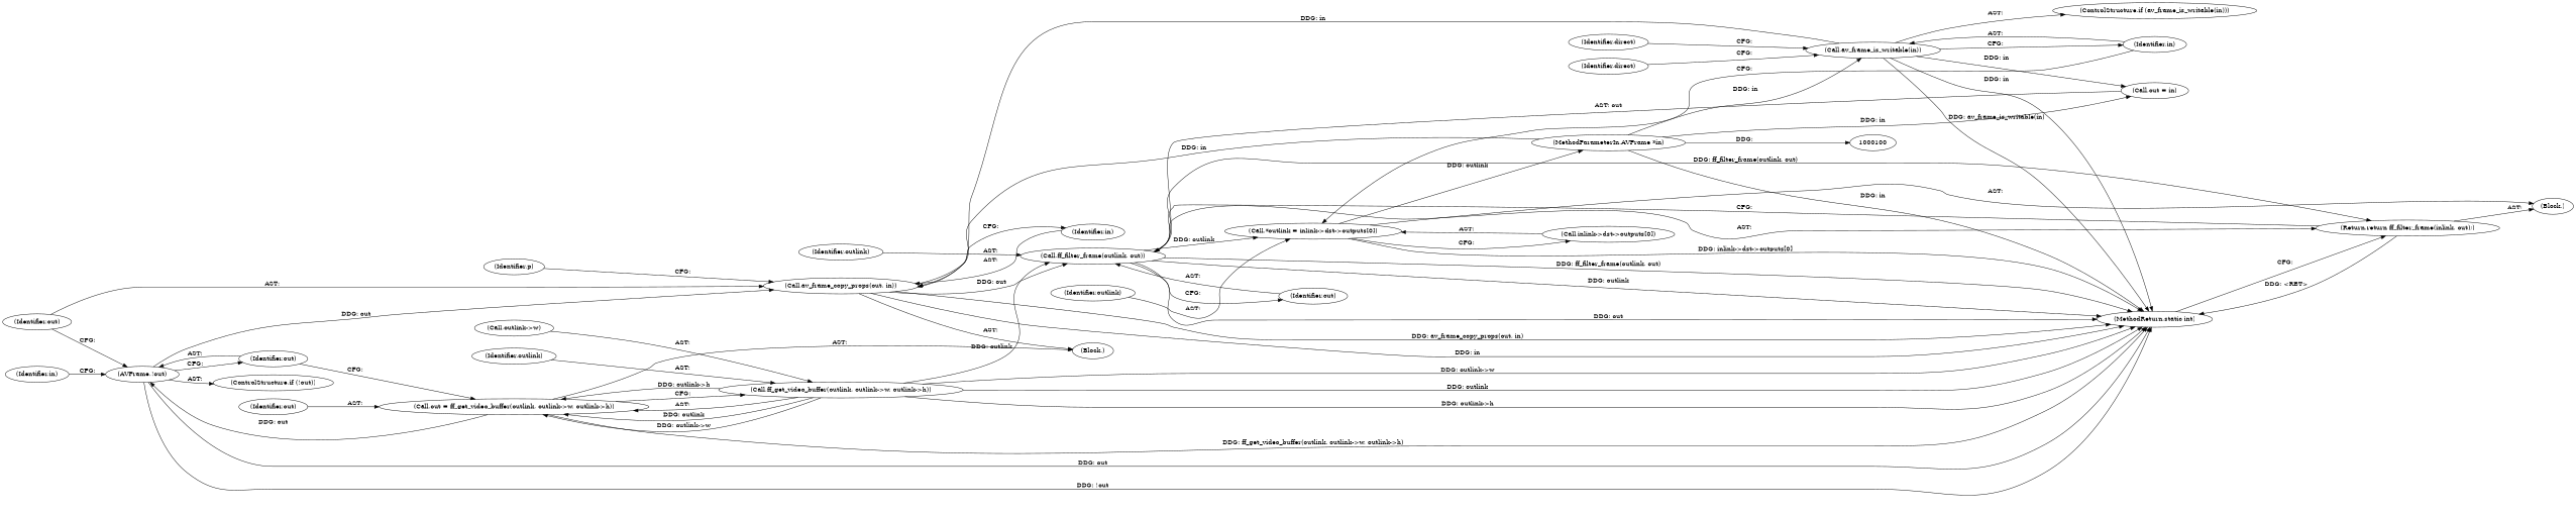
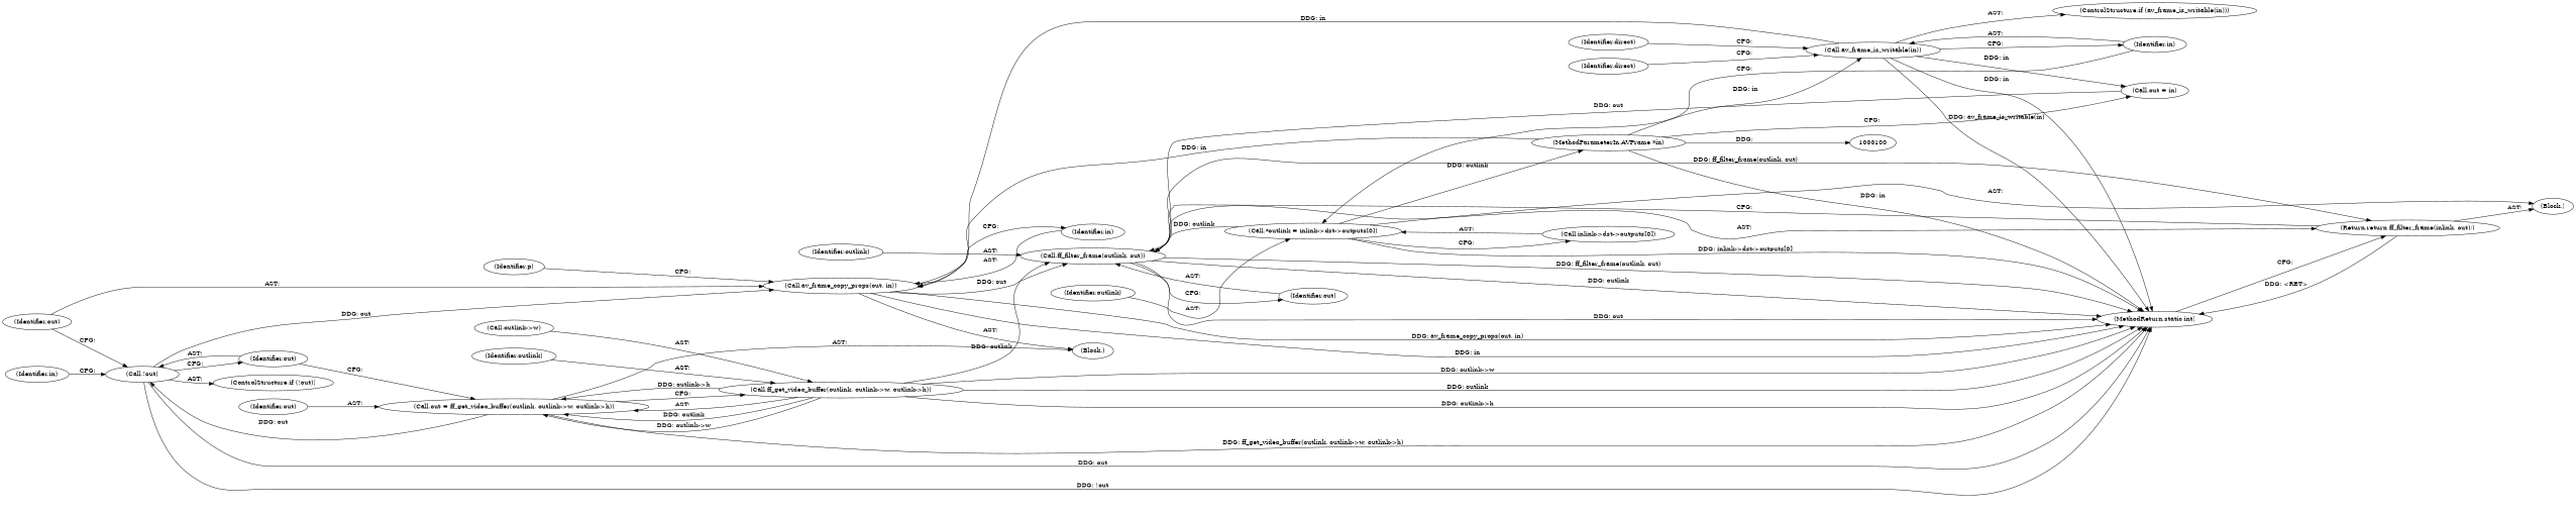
  digraph {
    rankdir=LR
    n1 [label="(Call,av_frame_copy_props(out, in))"]
    n2 [label="(Call,ff_filter_frame(outlink, out))"]
    n3 [label="(MethodReturn,static int)"]
    n4 [label="(Block,)"]
    n5 [label="(Identifier,in)"]
    n6 [label="(Return,return ff_filter_frame(inlink, out);)"]
    n7 [label="(Identifier,out)"]
-   n8 [label="(AVFrame,!out)"]
+   n8 [label="(Call,!out)"]
    n9 [label="(Identifier,out)"]
    n10 [label="(ControlStructure,if (!out))"]
    n11 [label="(Call,out = ff_get_video_buffer(outlink, outlink->w, outlink->h))"]
    n12 [label="(Call,ff_get_video_buffer(outlink, outlink->w, outlink->h))"]
    n13 [label="(Call,*outlink = inlink->dst->outputs[0])"]
    n14 [label="(Block,)"]
    n15 [label="(Call,inlink->dst->outputs[0])"]
    n16 [label="(MethodParameterIn,AVFrame *in)"]
    n17 [label="(Call,av_frame_is_writable(in))"]
    n18 [label="(ControlStructure,if (av_frame_is_writable(in)))"]
    n19 [label="(Identifier,in)"]
    n20 [label="(Call,out = in)"]
    1000100
    n22 [label="(Identifier,outlink)"]
    n23 [label="(Identifier,outlink)"]
    n24 [label="(Identifier,direct)"]
    n25 [label="(Identifier,out)"]
    n26 [label="(Identifier,p)"]
    n27 [label="(Identifier,out)"]
    n28 [label="(Identifier,in)"]
    n29 [label="(Identifier,direct)"]
    n30 [label="(Identifier,outlink)"]
    n31 [label="(Call,outlink->w)"]
    n1 -> n2 [label="DDG: out"]
    n1 -> n3 [label="DDG: av_frame_copy_props(out, in)"]
    n1 -> n3 [label="DDG: in"]
    n1 -> n4 [label="AST: "]
    n1 -> n5 [label="CFG: "]
    n2 -> n3 [label="DDG: ff_filter_frame(outlink, out)"]
    n2 -> n3 [label="DDG: outlink"]
    n2 -> n3 [label="DDG: out"]
    n2 -> n6 [label="AST: "]
    n2 -> n6 [label="DDG: ff_filter_frame(outlink, out)"]
    n2 -> n7 [label="CFG: "]
    n3 -> n6 [label="CFG: "]
    n5 -> n1 [label="AST: "]
    n6 -> n2 [label="CFG: "]
    n6 -> n3 [label="DDG: <RET>"]
    n6 -> n14 [label="AST: "]
    n7 -> n2 [label="AST: "]
    n8 -> n1 [label="DDG: out"]
    n8 -> n3 [label="DDG: !out"]
    n8 -> n3 [label="DDG: out"]
    n8 -> n9 [label="CFG: "]
    n8 -> n10 [label="AST: "]
    n9 -> n8 [label="AST: "]
    n9 -> n11 [label="CFG: "]
    n11 -> n3 [label="DDG: ff_get_video_buffer(outlink, outlink->w, outlink->h)"]
    n11 -> n4 [label="AST: "]
    n11 -> n8 [label="DDG: out"]
    n11 -> n12 [label="CFG: "]
    n12 -> n2 [label="DDG: outlink"]
    n12 -> n3 [label="DDG: outlink->w"]
    n12 -> n3 [label="DDG: outlink"]
    n12 -> n3 [label="DDG: outlink->h"]
    n12 -> n11 [label="AST: "]
    n12 -> n11 [label="DDG: outlink"]
    n12 -> n11 [label="DDG: outlink->w"]
    n12 -> n11 [label="DDG: outlink->h"]
-   n2 -> n13 [label="DDG: outlink"]
+   n13 -> n2 [label="DDG: outlink"]
    n13 -> n3 [label="DDG: inlink->dst->outputs[0]"]
    n13 -> n14 [label="AST: "]
    n13 -> n15 [label="CFG: "]
    n13 -> n16 [label="DDG: outlink"]
    n15 -> n13 [label="AST: "]
    n16 -> n1 [label="DDG: in"]
    n16 -> n3 [label="DDG: in"]
    n16 -> n17 [label="DDG: in"]
-   n16 -> n20 [label="DDG: in"]
+   n16 -> n20 [label="CFG: "]
    n16 -> 1000100 [label="DDG: "]
    n17 -> n1 [label="DDG: in"]
    n17 -> n3 [label="DDG: av_frame_is_writable(in)"]
    n17 -> n3 [label="DDG: in"]
    n17 -> n18 [label="AST: "]
    n17 -> n19 [label="CFG: "]
    n17 -> n20 [label="DDG: in"]
    n19 -> n13 [label="CFG: "]
    n19 -> n17 [label="AST: "]
-   n20 -> n2 [label="AST: out"]
+   n20 -> n2 [label="DDG: out"]
    n22 -> n2 [label="AST: "]
    n23 -> n12 [label="AST: "]
    n24 -> n17 [label="CFG: "]
    n25 -> n11 [label="AST: "]
    n26 -> n1 [label="CFG: "]
    n27 -> n1 [label="AST: "]
    n27 -> n8 [label="CFG: "]
    n28 -> n8 [label="CFG: "]
    n29 -> n17 [label="CFG: "]
    n30 -> n13 [label="AST: "]
    n31 -> n12 [label="AST: "]
  }
